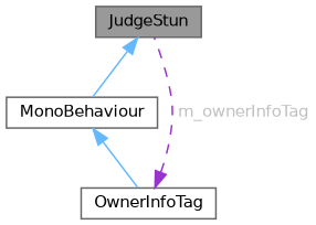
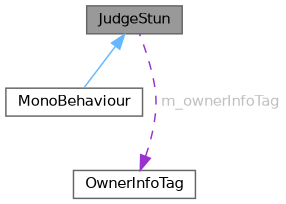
  digraph {
    node [color=gray40 fillcolor=white fontname=Helvetica fontsize=10 shape=box style=filled]
    edge [color=steelblue1 dir=back fontname=Helvetica fontsize=10 labelfontname=Helvetica labelfontsize=10 style=solid]
    n1 [fillcolor=grey60 fontcolor=black height=0.2 label=JudgeStun width=0.4]
    n2 [height=0.2 label=MonoBehaviour width=0.4]
    n3 [height=0.2 label=OwnerInfoTag width=0.4]
    n1 -> n2
-   n2 -> n3
    n3 -> n1 [color=darkorchid3 fontcolor=grey label=" m_ownerInfoTag" style=dashed]
  }
